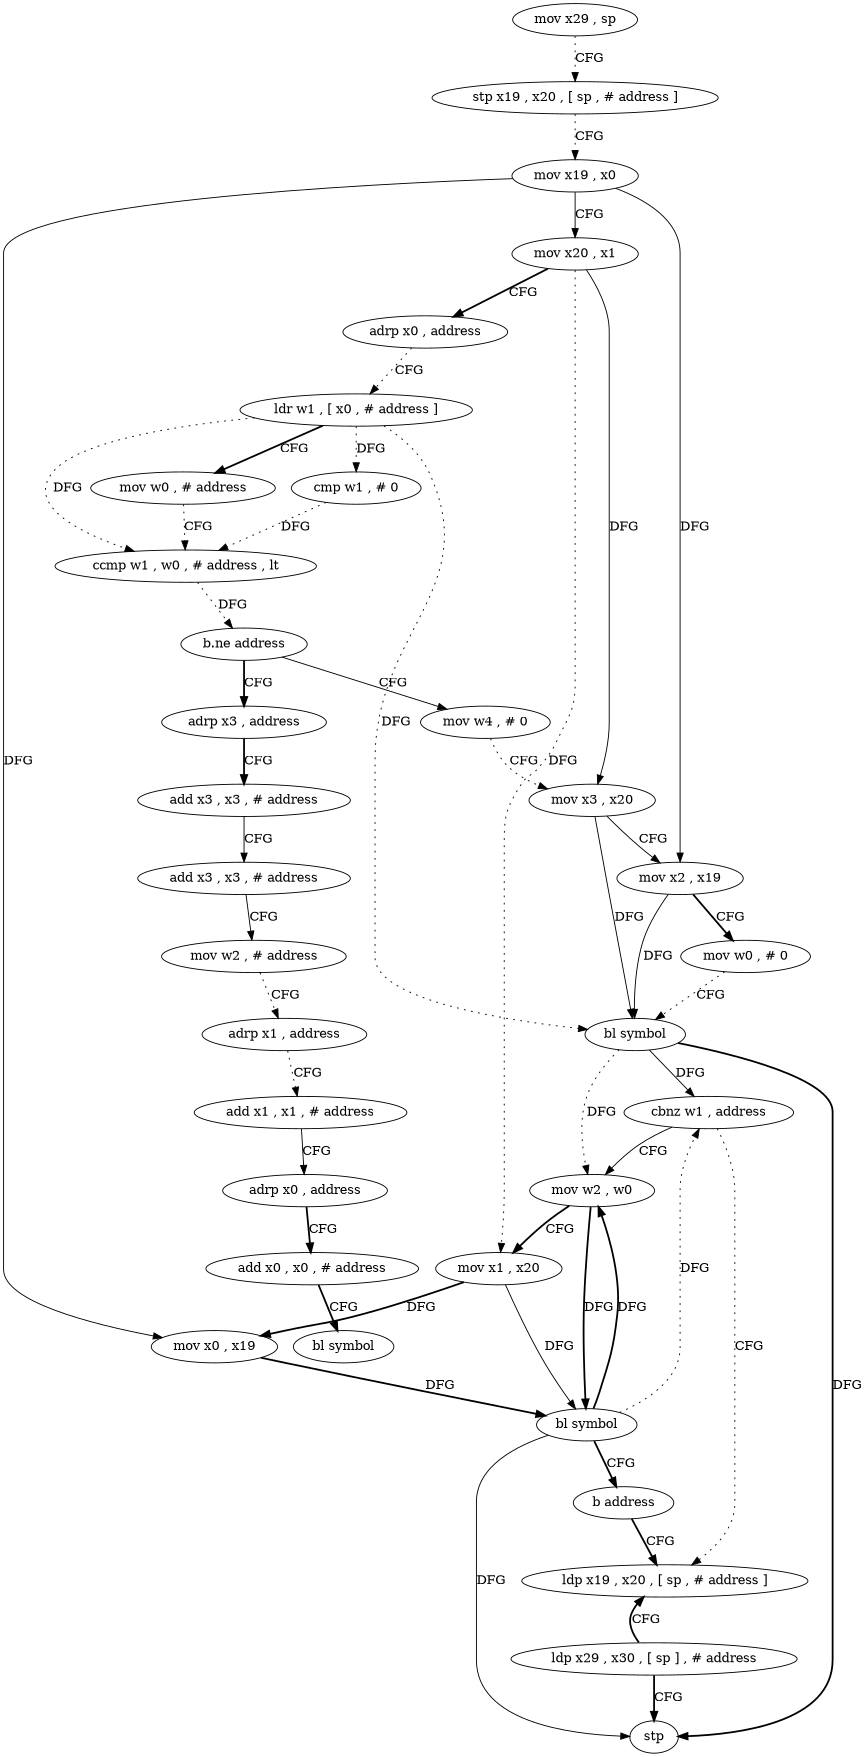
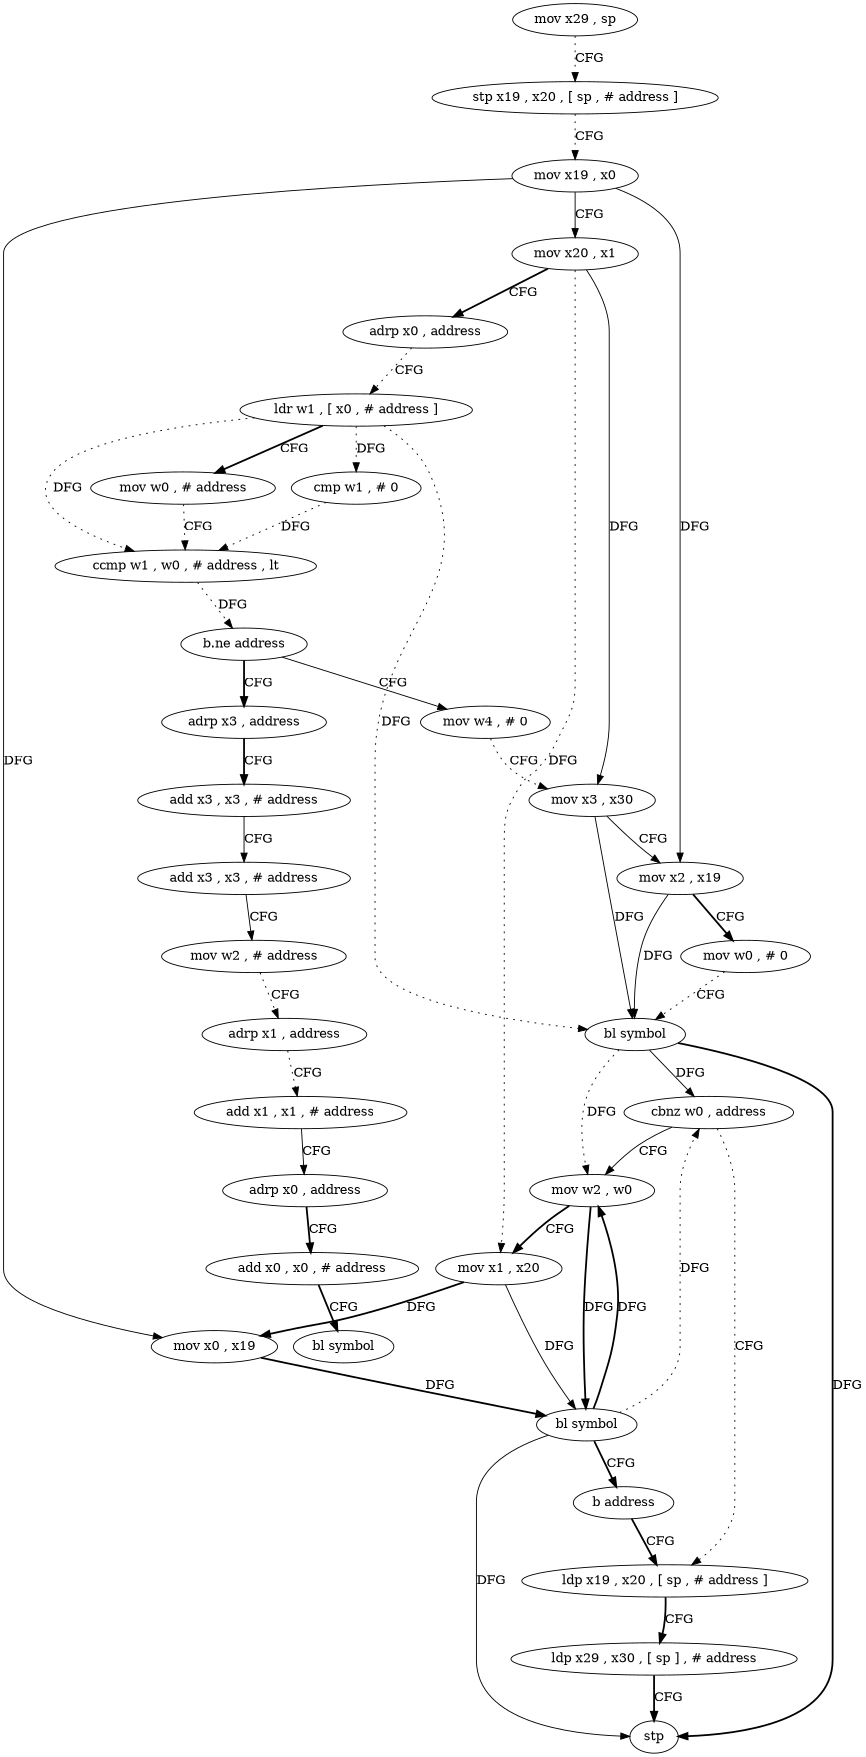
  digraph {
    edge [style=dotted]
    n1 [label="mov x29 , sp"]
    n2 [label="stp x19 , x20 , [ sp , # address ]"]
    n3 [label="mov x19 , x0"]
    n4 [label="mov x20 , x1"]
    n5 [label="mov x2 , x19"]
    n6 [label="mov x0 , x19"]
    n7 [label="adrp x0 , address"]
-   n8 [label="mov x3 , x20"]
+   n8 [label="mov x3 , x30"]
    n9 [label="mov x1 , x20"]
    n10 [label="bl symbol"]
    n11 [label="mov w0 , # 0"]
    n12 [label="bl symbol"]
    n13 [label="ldr w1 , [ x0 , # address ]"]
    n14 [label="cmp w1 , # 0"]
    n15 [label="ccmp w1 , w0 , # address , lt"]
    n16 [label="mov w0 , # address"]
    n17 [label="b.ne address"]
-   n18 [label="cbnz w1 , address"]
+   n18 [label="cbnz w0 , address"]
    n19 [label="mov w2 , w0"]
    n20 [label=stp]
    n21 [label="adrp x3 , address"]
    n22 [label="mov w4 , # 0"]
    n23 [label="add x3 , x3 , # address"]
    n24 [label="add x3 , x3 , # address"]
    n25 [label="mov w2 , # address"]
    n26 [label="adrp x1 , address"]
    n27 [label="add x1 , x1 , # address"]
    n28 [label="adrp x0 , address"]
    n29 [label="add x0 , x0 , # address"]
    n30 [label="bl symbol"]
    n31 [label="ldp x19 , x20 , [ sp , # address ]"]
    n32 [label="ldp x29 , x30 , [ sp ] , # address"]
    n33 [label="b address"]
    n1 -> n2 [label=CFG]
    n2 -> n3 [label=CFG]
    n3 -> n4 [label=CFG style=solid]
    n3 -> n5 [label=DFG style=solid]
    n3 -> n6 [label=DFG style=solid]
    n4 -> n7 [label=CFG style=bold]
    n4 -> n8 [label=DFG style=solid]
    n4 -> n9 [label=DFG]
    n5 -> n10 [label=DFG style=solid]
    n5 -> n11 [label=CFG style=bold]
    n6 -> n12 [label=DFG style=bold]
    n7 -> n13 [label=CFG]
    n8 -> n5 [label=CFG style=solid]
    n8 -> n10 [label=DFG style=solid]
    n9 -> n6 [label=DFG style=bold]
    n9 -> n12 [label=DFG style=solid]
    n10 -> n18 [label=DFG style=solid]
    n10 -> n19 [label=DFG]
    n10 -> n20 [label=DFG style=bold]
    n11 -> n10 [label=CFG]
    n12 -> n18 [label=DFG]
    n12 -> n19 [label=DFG style=bold]
    n12 -> n20 [label=DFG style=solid]
    n12 -> n33 [label=CFG style=bold]
    n13 -> n10 [label=DFG]
    n13 -> n14 [label=DFG]
    n13 -> n15 [label=DFG]
    n13 -> n16 [label=CFG style=bold]
    n14 -> n15 [label=DFG]
    n15 -> n17 [label=DFG]
    n16 -> n15 [label=CFG]
    n17 -> n21 [label=CFG style=bold]
    n17 -> n22 [label=CFG style=solid]
    n18 -> n19 [label=CFG style=solid]
    n18 -> n31 [label=CFG]
    n19 -> n9 [label=CFG style=bold]
    n19 -> n12 [label=DFG style=bold]
    n21 -> n23 [label=CFG style=bold]
    n22 -> n8 [label=CFG]
    n23 -> n24 [label=CFG style=solid]
    n24 -> n25 [label=CFG style=solid]
    n25 -> n26 [label=CFG]
    n26 -> n27 [label=CFG]
    n27 -> n28 [label=CFG style=solid]
    n28 -> n29 [label=CFG style=bold]
    n29 -> n30 [label=CFG style=bold]
-   n32 -> n31 [label=CFG style=bold]
+   n31 -> n32 [label=CFG style=bold]
    n32 -> n20 [label=CFG style=bold]
    n33 -> n31 [label=CFG style=bold]
  }
